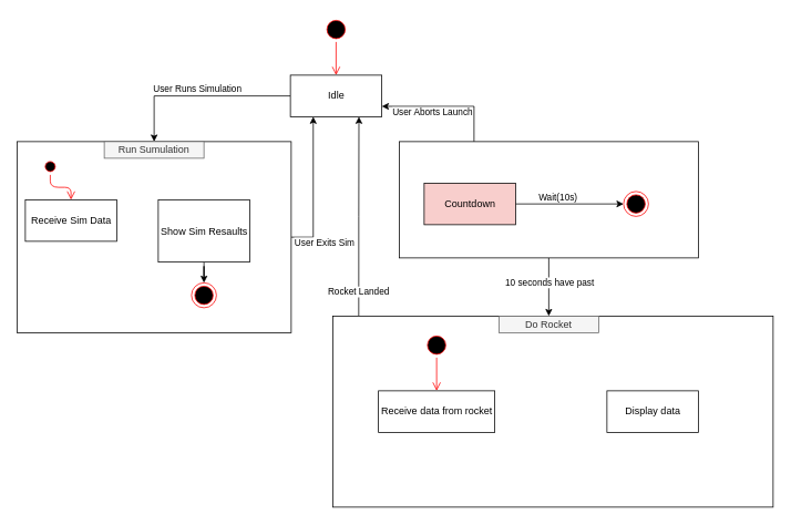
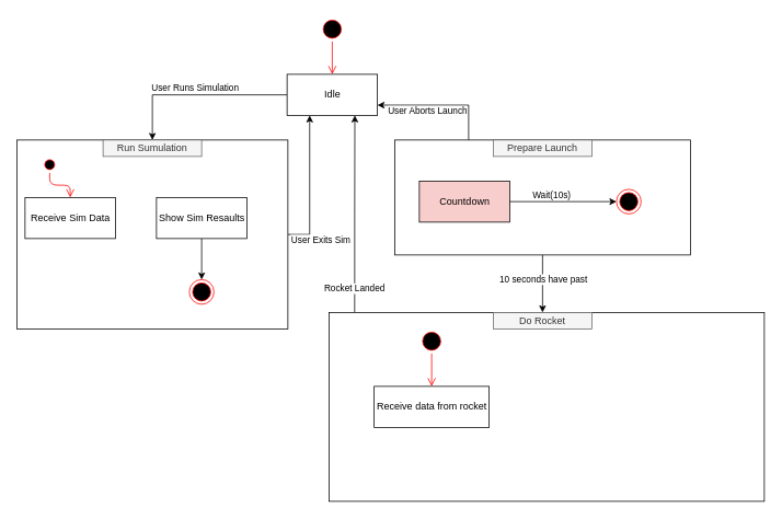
  <mxCell id="0" />
  <mxCell id="1" parent="0" />
  <mxCell id="2" style="edgeStyle=orthogonalEdgeStyle;rounded=0;orthogonalLoop=1;jettySize=auto;html=1;entryX=0.25;entryY=1;entryDx=0;entryDy=0;exitX=1;exitY=0.5;exitDx=0;exitDy=0;" edge="1" parent="1" source="4" target="9"><mxGeometry relative="1" as="geometry" /></mxCell>
  <mxCell id="3" value="User Exits Sim" style="edgeLabel;html=1;align=center;verticalAlign=middle;resizable=0;points=[];" vertex="1" connectable="0" parent="2"><mxGeometry x="-0.001" y="1" relative="1" as="geometry"><mxPoint x="13.51" y="66.23" as="offset" /></mxGeometry></mxCell>
  <mxCell id="4" value="" style="rounded=0;whiteSpace=wrap;html=1;" vertex="1" parent="1"><mxGeometry x="20" y="170" width="330" height="230" as="geometry" /></mxCell>
  <mxCell id="5" value="" style="ellipse;html=1;shape=startState;fillColor=#000000;strokeColor=#ff0000;" vertex="1" parent="1"><mxGeometry x="389" y="20" width="30" height="30" as="geometry" /></mxCell>
  <mxCell id="6" value="" style="edgeStyle=orthogonalEdgeStyle;html=1;verticalAlign=bottom;endArrow=open;endSize=8;strokeColor=#ff0000;entryX=0.5;entryY=0;entryDx=0;entryDy=0;" edge="1" source="5" parent="1" target="9"><mxGeometry relative="1" as="geometry"><mxPoint x="404" y="110" as="targetPoint" /></mxGeometry></mxCell>
  <mxCell id="7" style="edgeStyle=orthogonalEdgeStyle;rounded=0;orthogonalLoop=1;jettySize=auto;html=1;entryX=0.5;entryY=0;entryDx=0;entryDy=0;exitX=0;exitY=0.5;exitDx=0;exitDy=0;" edge="1" parent="1" source="9" target="4"><mxGeometry relative="1" as="geometry"><mxPoint x="175" y="170" as="targetPoint" /></mxGeometry></mxCell>
  <mxCell id="8" value="User Runs Simulation" style="edgeLabel;html=1;align=center;verticalAlign=middle;resizable=0;points=[];" vertex="1" connectable="0" parent="7"><mxGeometry x="0.293" y="-2" relative="1" as="geometry"><mxPoint x="29" y="-7" as="offset" /></mxGeometry></mxCell>
  <mxCell id="9" value="Idle" style="html=1;" vertex="1" parent="1"><mxGeometry x="349" y="90" width="110" height="50" as="geometry" /></mxCell>
  <mxCell id="10" value="" style="ellipse;html=1;shape=startState;fillColor=#000000;strokeColor=#ff0000;" vertex="1" parent="1"><mxGeometry x="50" y="190" width="20" height="20" as="geometry" /></mxCell>
  <mxCell id="11" value="" style="edgeStyle=orthogonalEdgeStyle;html=1;verticalAlign=bottom;endArrow=open;endSize=8;strokeColor=#ff0000;entryX=0.5;entryY=0;entryDx=0;entryDy=0;" edge="1" source="10" parent="1" target="12"><mxGeometry relative="1" as="geometry"><mxPoint x="65" y="270" as="targetPoint" /></mxGeometry></mxCell>
  <mxCell id="12" value="Receive Sim Data" style="html=1;" vertex="1" parent="1"><mxGeometry x="30" y="240" width="110" height="50" as="geometry" /></mxCell>
  <mxCell id="13" style="edgeStyle=orthogonalEdgeStyle;rounded=0;orthogonalLoop=1;jettySize=auto;html=1;entryX=0.5;entryY=0;entryDx=0;entryDy=0;" edge="1" parent="1" source="14" target="15"><mxGeometry relative="1" as="geometry" /></mxCell>
- <mxCell id="14" value="Show Sim Resaults" style="html=1;" vertex="1" parent="1"><mxGeometry x="190" y="240" width="110" height="75" as="geometry" /></mxCell>
+ <mxCell id="14" value="Show Sim Resaults" style="html=1;" vertex="1" parent="1"><mxGeometry x="190" y="240" width="110" height="50" as="geometry" /></mxCell>
  <mxCell id="15" value="" style="ellipse;html=1;shape=endState;fillColor=#000000;strokeColor=#ff0000;" vertex="1" parent="1"><mxGeometry x="230" y="340" width="30" height="30" as="geometry" /></mxCell>
  <mxCell id="16" value="Run Sumulation" style="text;html=1;strokeColor=#666666;fillColor=#f5f5f5;align=center;verticalAlign=middle;whiteSpace=wrap;rounded=0;fontColor=#333333;" vertex="1" parent="1"><mxGeometry x="125" y="170" width="120" height="20" as="geometry" /></mxCell>
  <mxCell id="17" style="edgeStyle=orthogonalEdgeStyle;rounded=0;orthogonalLoop=1;jettySize=auto;html=1;entryX=1;entryY=0.75;entryDx=0;entryDy=0;exitX=0.25;exitY=0;exitDx=0;exitDy=0;" edge="1" parent="1" source="21" target="9"><mxGeometry relative="1" as="geometry" /></mxCell>
  <mxCell id="18" value="User Aborts Launch" style="edgeLabel;html=1;align=center;verticalAlign=middle;resizable=0;points=[];" vertex="1" connectable="0" parent="17"><mxGeometry x="-0.581" y="2" relative="1" as="geometry"><mxPoint x="-48.02" y="-4" as="offset" /></mxGeometry></mxCell>
  <mxCell id="19" style="edgeStyle=orthogonalEdgeStyle;rounded=0;orthogonalLoop=1;jettySize=auto;html=1;entryX=0.5;entryY=0;entryDx=0;entryDy=0;" edge="1" parent="1" source="21" target="30"><mxGeometry relative="1" as="geometry" /></mxCell>
  <mxCell id="20" value="10 seconds have past" style="edgeLabel;html=1;align=center;verticalAlign=middle;resizable=0;points=[];" vertex="1" connectable="0" parent="19"><mxGeometry x="0.318" relative="1" as="geometry"><mxPoint y="-16.29" as="offset" /></mxGeometry></mxCell>
  <mxCell id="21" value="" style="rounded=0;whiteSpace=wrap;html=1;" vertex="1" parent="1"><mxGeometry x="480" y="170" width="360" height="140" as="geometry" /></mxCell>
+ <mxCell id="22" value="Prepare Launch" style="text;html=1;strokeColor=#666666;fillColor=#f5f5f5;align=center;verticalAlign=middle;whiteSpace=wrap;rounded=0;fontColor=#333333;" vertex="1" parent="1"><mxGeometry x="600" y="170" width="120" height="20" as="geometry" /></mxCell>
  <mxCell id="23" style="edgeStyle=orthogonalEdgeStyle;rounded=0;orthogonalLoop=1;jettySize=auto;html=1;entryX=0;entryY=0.5;entryDx=0;entryDy=0;" edge="1" parent="1" source="25" target="26"><mxGeometry relative="1" as="geometry" /></mxCell>
  <mxCell id="24" value="Wait(10s)" style="edgeLabel;html=1;align=center;verticalAlign=middle;resizable=0;points=[];" vertex="1" connectable="0" parent="23"><mxGeometry x="-0.299" relative="1" as="geometry"><mxPoint x="4.29" y="-9" as="offset" /></mxGeometry></mxCell>
  <mxCell id="25" value="Countdown" style="html=1;fillColor=#f8cecc;" vertex="1" parent="1"><mxGeometry x="510" y="220" width="110" height="50" as="geometry" /></mxCell>
  <mxCell id="26" value="" style="ellipse;html=1;shape=endState;fillColor=#000000;strokeColor=#ff0000;" vertex="1" parent="1"><mxGeometry x="750" y="230" width="30" height="30" as="geometry" /></mxCell>
  <mxCell id="27" style="edgeStyle=orthogonalEdgeStyle;rounded=0;orthogonalLoop=1;jettySize=auto;html=1;entryX=0.75;entryY=1;entryDx=0;entryDy=0;exitX=0.059;exitY=-0.002;exitDx=0;exitDy=0;exitPerimeter=0;" edge="1" parent="1" source="29" target="9"><mxGeometry relative="1" as="geometry" /></mxCell>
  <mxCell id="28" value="Rocket Landed" style="edgeLabel;html=1;align=center;verticalAlign=middle;resizable=0;points=[];" vertex="1" connectable="0" parent="27"><mxGeometry x="-0.395" relative="1" as="geometry"><mxPoint x="-1.28" y="43.49" as="offset" /></mxGeometry></mxCell>
  <mxCell id="29" value="" style="rounded=0;whiteSpace=wrap;html=1;" vertex="1" parent="1"><mxGeometry x="400" y="380" width="530" height="230" as="geometry" /></mxCell>
  <mxCell id="30" value="Do Rocket" style="text;html=1;strokeColor=#666666;fillColor=#f5f5f5;align=center;verticalAlign=middle;whiteSpace=wrap;rounded=0;fontColor=#333333;" vertex="1" parent="1"><mxGeometry x="600" y="380" width="120" height="20" as="geometry" /></mxCell>
  <mxCell id="31" value="Receive data from rocket" style="html=1;" vertex="1" parent="1"><mxGeometry x="455" y="470" width="140" height="50" as="geometry" /></mxCell>
  <mxCell id="32" value="" style="ellipse;html=1;shape=startState;fillColor=#000000;strokeColor=#ff0000;" vertex="1" parent="1"><mxGeometry x="510" y="400" width="30" height="30" as="geometry" /></mxCell>
  <mxCell id="33" value="" style="edgeStyle=orthogonalEdgeStyle;html=1;verticalAlign=bottom;endArrow=open;endSize=8;strokeColor=#ff0000;entryX=0.5;entryY=0;entryDx=0;entryDy=0;" edge="1" source="32" parent="1" target="31"><mxGeometry relative="1" as="geometry"><mxPoint x="525" y="490" as="targetPoint" /></mxGeometry></mxCell>
- <mxCell id="34" value="Display data" style="html=1;" vertex="1" parent="1"><mxGeometry x="730" y="470" width="110" height="50" as="geometry" /></mxCell>
